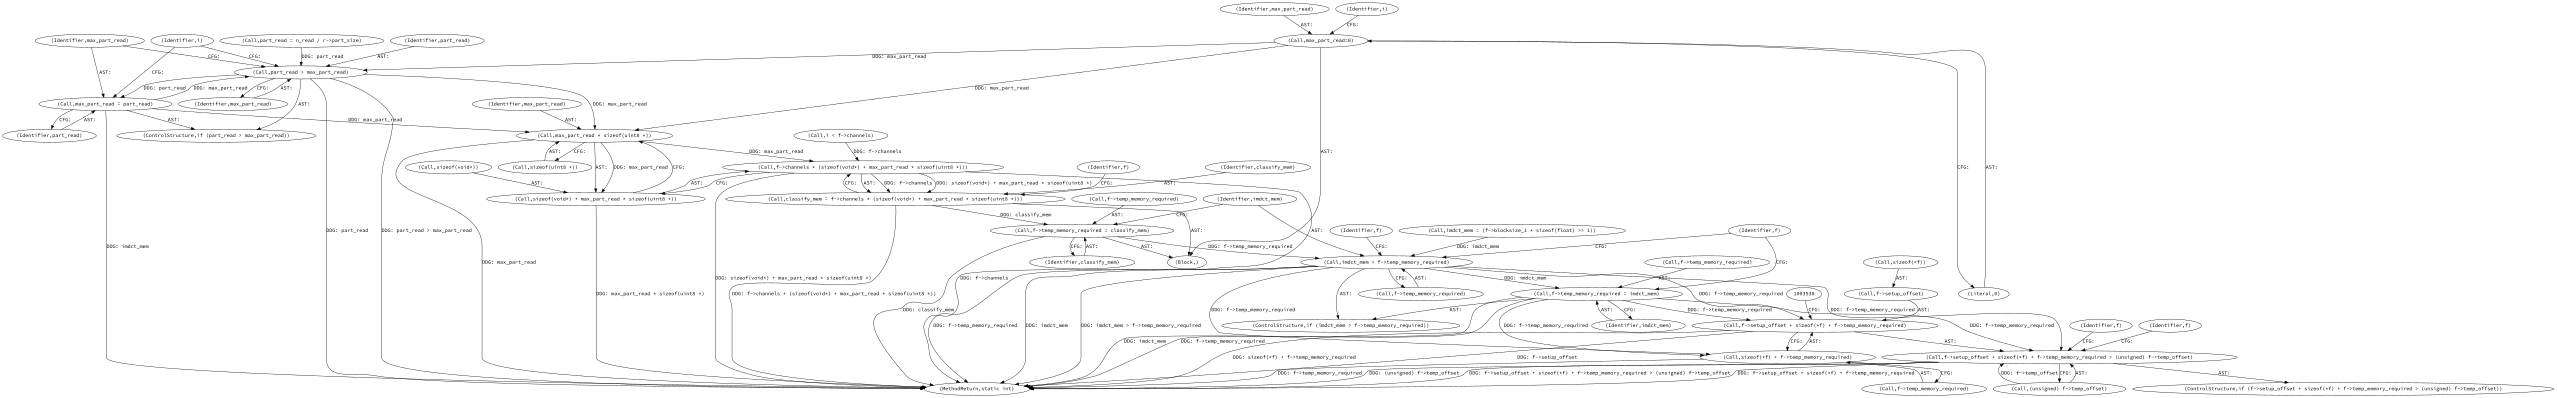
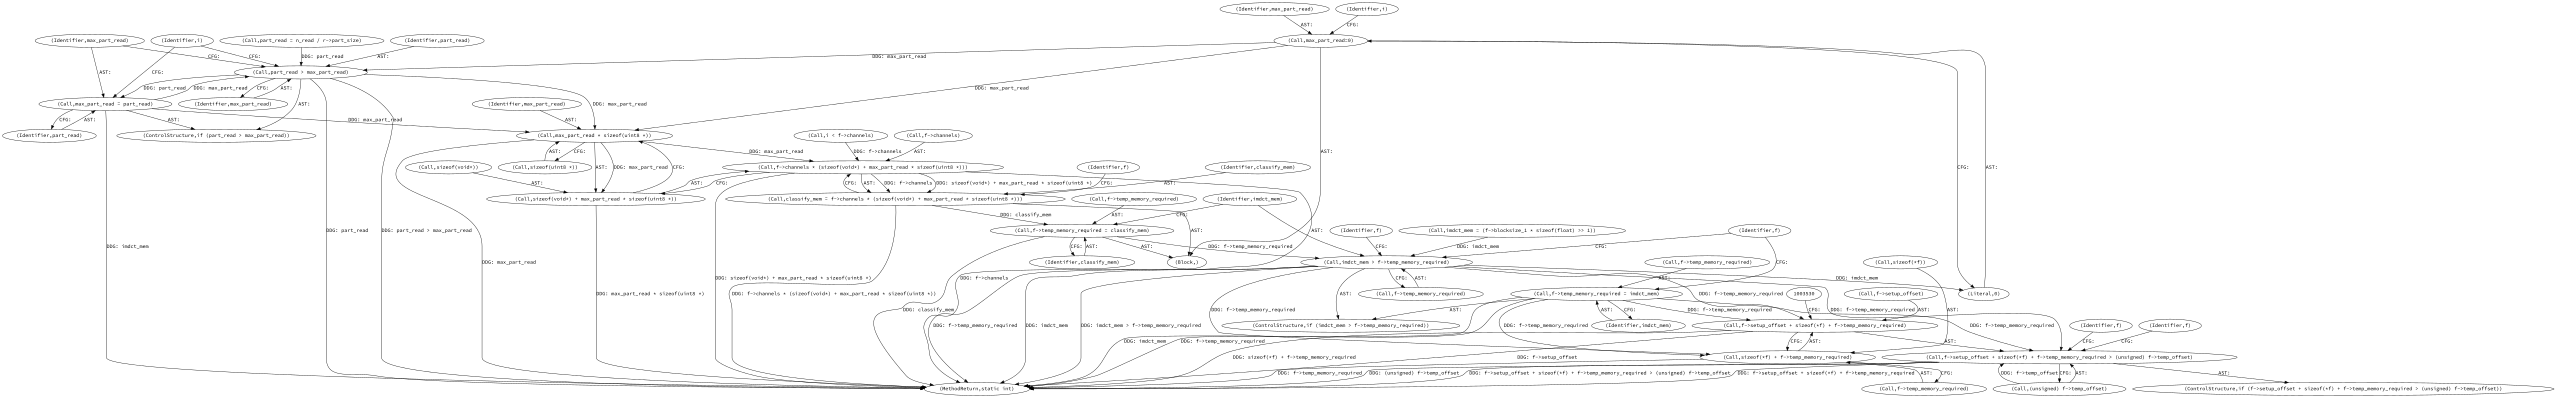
  digraph {
    fontname="Source Code Pro"
    node [fontname="Source Code Pro"]
    edge [fontname="Source Code Pro"]
    n1 [label="(Call,max_part_read=0)"]
    n2 [label="(Call,part_read > max_part_read)"]
    n3 [label="(Call,max_part_read * sizeof(uint8 *))"]
    n4 [label="(Block,)"]
    n5 [label="(Literal,0)"]
    n6 [label="(Call,max_part_read = part_read)"]
    n7 [label="(MethodReturn,static int)"]
    n8 [label="(ControlStructure,if (part_read > max_part_read))"]
    n9 [label="(Identifier,max_part_read)"]
    n10 [label="(Call,f->channels * (sizeof(void*) + max_part_read * sizeof(uint8 *)))"]
    n11 [label="(Call,sizeof(void*) + max_part_read * sizeof(uint8 *))"]
    n12 [label="(Call,sizeof(uint8 *))"]
    n13 [label="(Identifier,part_read)"]
    n14 [label="(Call,classify_mem = f->channels * (sizeof(void*) + max_part_read * sizeof(uint8 *)))"]
    n15 [label="(Call,f->temp_memory_required = classify_mem)"]
    n16 [label="(Call,imdct_mem > f->temp_memory_required)"]
    n17 [label="(Identifier,classify_mem)"]
    n18 [label="(Call,f->temp_memory_required = imdct_mem)"]
    n19 [label="(Call,f->setup_offset + sizeof(*f) + f->temp_memory_required > (unsigned) f->temp_offset)"]
    n20 [label="(Call,f->setup_offset + sizeof(*f) + f->temp_memory_required)"]
    n21 [label="(Call,sizeof(*f) + f->temp_memory_required)"]
    n22 [label="(Call,f->temp_memory_required)"]
    n23 [label="(ControlStructure,if (imdct_mem > f->temp_memory_required))"]
    n24 [label="(Identifier,imdct_mem)"]
    n25 [label="(Call,(unsigned) f->temp_offset)"]
    n26 [label="(ControlStructure,if (f->setup_offset + sizeof(*f) + f->temp_memory_required > (unsigned) f->temp_offset))"]
    n27 [label="(Call,f->temp_memory_required)"]
    n28 [label="(Identifier,max_part_read)"]
    n29 [label="(Identifier,imdct_mem)"]
    n30 [label="(Call,f->temp_memory_required)"]
    n31 [label="(Call,part_read = n_read / r->part_size)"]
    n32 [label="(Identifier,f)"]
    n33 [label="(Identifier,f)"]
    n34 [label="(Call,sizeof(*f))"]
    n35 [label="(Identifier,max_part_read)"]
    n36 [label="(Call,f->temp_memory_required)"]
    n37 [label="(Identifier,f)"]
    n38 [label="(Identifier,f)"]
    n39 [label="(Call,imdct_mem = (f->blocksize_1 * sizeof(float) >> 1))"]
    n40 [label="(Identifier,part_read)"]
    n41 [label="(Identifier,f)"]
    n42 [label="(Identifier,i)"]
    n43 [label="(Call,i < f->channels)"]
    n44 [label="(Identifier,i)"]
    n45 [label="(Identifier,max_part_read)"]
    n46 [label="(Call,f->setup_offset)"]
+   n47 [label="(Call,f->channels)"]
    n48 [label="(Call,sizeof(void*))"]
    n49 [label="(Identifier,classify_mem)"]
    1003530
    n1 -> n2 [label="DDG: max_part_read"]
    n1 -> n3 [label="DDG: max_part_read"]
    n1 -> n4 [label="AST: "]
    n1 -> n5 [label="CFG: "]
    n2 -> n3 [label="DDG: max_part_read"]
    n2 -> n6 [label="DDG: part_read"]
    n2 -> n7 [label="DDG: part_read"]
    n2 -> n7 [label="DDG: part_read > max_part_read"]
    n2 -> n8 [label="AST: "]
    n2 -> n9 [label="CFG: "]
    n3 -> n7 [label="DDG: max_part_read"]
    n3 -> n10 [label="DDG: max_part_read"]
    n3 -> n11 [label="AST: "]
    n3 -> n11 [label="DDG: max_part_read"]
    n3 -> n12 [label="CFG: "]
    n5 -> n1 [label="AST: "]
    n6 -> n2 [label="DDG: max_part_read"]
    n6 -> n3 [label="DDG: max_part_read"]
    n6 -> n7 [label="DDG: imdct_mem"]
    n6 -> n8 [label="AST: "]
    n6 -> n13 [label="CFG: "]
    n9 -> n2 [label="AST: "]
    n10 -> n7 [label="DDG: f->channels"]
    n10 -> n7 [label="DDG: sizeof(void*) + max_part_read * sizeof(uint8 *)"]
    n10 -> n11 [label="CFG: "]
    n10 -> n14 [label="AST: "]
    n10 -> n14 [label="DDG: f->channels"]
    n10 -> n14 [label="DDG: sizeof(void*) + max_part_read * sizeof(uint8 *)"]
    n11 -> n3 [label="CFG: "]
    n11 -> n7 [label="DDG: max_part_read * sizeof(uint8 *)"]
    n11 -> n10 [label="AST: "]
    n12 -> n3 [label="AST: "]
    n13 -> n6 [label="AST: "]
    n14 -> n4 [label="AST: "]
    n14 -> n7 [label="DDG: f->channels * (sizeof(void*) + max_part_read * sizeof(uint8 *))"]
    n14 -> n10 [label="CFG: "]
    n14 -> n15 [label="DDG: classify_mem"]
    n15 -> n4 [label="AST: "]
    n15 -> n7 [label="DDG: classify_mem"]
    n15 -> n16 [label="DDG: f->temp_memory_required"]
    n15 -> n17 [label="CFG: "]
    n16 -> n7 [label="DDG: f->temp_memory_required"]
    n16 -> n7 [label="DDG: imdct_mem"]
    n16 -> n7 [label="DDG: imdct_mem > f->temp_memory_required"]
-   n16 -> n18 [label="DDG: imdct_mem"]
+   n16 -> n5 [label="DDG: imdct_mem"]
    n16 -> n19 [label="DDG: f->temp_memory_required"]
    n16 -> n20 [label="DDG: f->temp_memory_required"]
    n16 -> n21 [label="DDG: f->temp_memory_required"]
    n16 -> n22 [label="CFG: "]
    n16 -> n23 [label="AST: "]
    n17 -> n15 [label="AST: "]
    n18 -> n7 [label="DDG: imdct_mem"]
    n18 -> n7 [label="DDG: f->temp_memory_required"]
    n18 -> n19 [label="DDG: f->temp_memory_required"]
    n18 -> n20 [label="DDG: f->temp_memory_required"]
    n18 -> n21 [label="DDG: f->temp_memory_required"]
    n18 -> n23 [label="AST: "]
    n18 -> n24 [label="CFG: "]
    n19 -> n7 [label="DDG: f->setup_offset + sizeof(*f) + f->temp_memory_required > (unsigned) f->temp_offset"]
    n19 -> n7 [label="DDG: f->setup_offset + sizeof(*f) + f->temp_memory_required"]
    n19 -> n7 [label="DDG: (unsigned) f->temp_offset"]
    n19 -> n25 [label="CFG: "]
    n19 -> n26 [label="AST: "]
    n20 -> n7 [label="DDG: sizeof(*f) + f->temp_memory_required"]
    n20 -> n7 [label="DDG: f->setup_offset"]
    n20 -> n19 [label="AST: "]
    n20 -> n21 [label="CFG: "]
    n21 -> n7 [label="DDG: f->temp_memory_required"]
    n21 -> n20 [label="AST: "]
    n21 -> n27 [label="CFG: "]
    n22 -> n16 [label="AST: "]
    n24 -> n18 [label="AST: "]
    n25 -> n19 [label="AST: "]
    n25 -> n19 [label="DDG: f->temp_offset"]
    n27 -> n21 [label="AST: "]
    n28 -> n2 [label="CFG: "]
    n28 -> n6 [label="AST: "]
    n29 -> n15 [label="CFG: "]
    n29 -> n16 [label="AST: "]
    n30 -> n18 [label="AST: "]
    n31 -> n2 [label="DDG: part_read"]
    n32 -> n14 [label="CFG: "]
    n33 -> n16 [label="CFG: "]
-   n34 -> n46 [label="AST: "]
+   n34 -> n21 [label="AST: "]
    n35 -> n1 [label="AST: "]
    n36 -> n15 [label="AST: "]
    n37 -> n16 [label="CFG: "]
    n37 -> n18 [label="CFG: "]
    n38 -> n19 [label="CFG: "]
    n39 -> n16 [label="DDG: imdct_mem"]
    n40 -> n2 [label="AST: "]
    n41 -> n19 [label="CFG: "]
    n42 -> n1 [label="CFG: "]
    n43 -> n10 [label="DDG: f->channels"]
    n44 -> n2 [label="CFG: "]
    n44 -> n6 [label="CFG: "]
    n45 -> n3 [label="AST: "]
    n46 -> n20 [label="AST: "]
+   n47 -> n10 [label="AST: "]
    n48 -> n11 [label="AST: "]
    n49 -> n14 [label="AST: "]
    1003530 -> n20 [label="CFG: "]
  }
